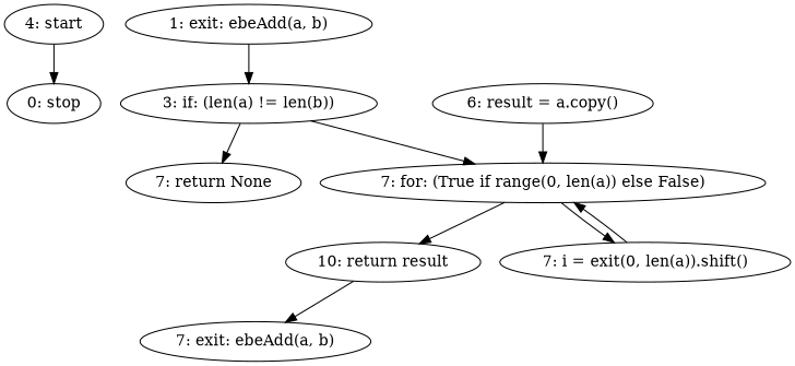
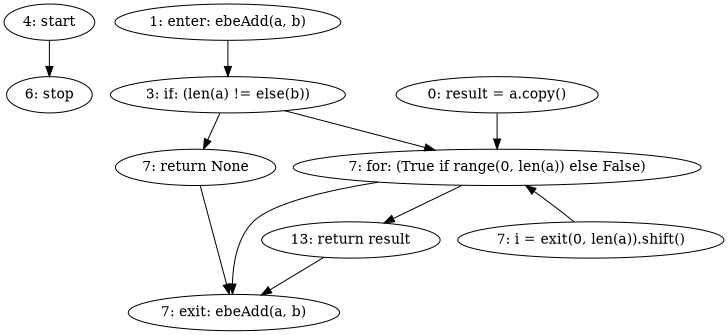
  strict digraph {
    n1 [label="4: start"]
-   n2 [label="0: stop"]
-   n3 [label="1: exit: ebeAdd(a, b)"]
-   n4 [label="3: if: (len(a) != len(b))"]
+   n2 [label="6: stop"]
+   n3 [label="1: enter: ebeAdd(a, b)"]
+   n4 [label="3: if: (len(a) != else(b))"]
    n5 [label="7: return None"]
    n6 [label="7: for: (True if range(0, len(a)) else False)"]
    n7 [label="7: exit: ebeAdd(a, b)"]
-   n8 [label="6: result = a.copy()"]
-   n9 [label="10: return result"]
+   n8 [label="0: result = a.copy()"]
+   n9 [label="13: return result"]
    n10 [label="7: i = exit(0, len(a)).shift()"]
    n1 -> n2
    n3 -> n4
    n4 -> n5
    n4 -> n6
+   n5 -> n7
    n6 -> n9
-   n6 -> n10
+   n6 -> n7
    n8 -> n6
    n9 -> n7
    n10 -> n6
  }
